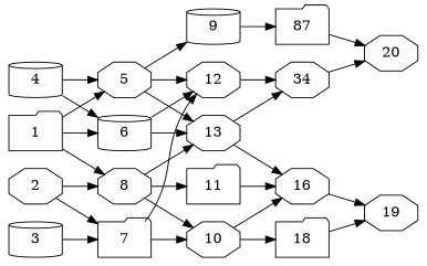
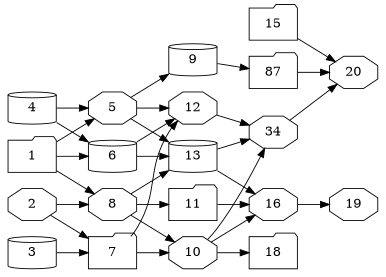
  digraph {
    rankdir=LR
    node [alpha=0.04 shape=octagon]
    1 [alpha=0.15 expect_size=33658880 shape=folder]
    6 [expect_size=39575552 shape=cylinder]
    8 [alpha=0.14 expect_size=42765312]
    5 [expect_size=15393792]
    12 [alpha=0.11 expect_size=33530880]
-   13 [alpha=0.07 expect_size=30205952]
+   13 [alpha=0.07 expect_size=30205952 shape=cylinder]
    10 [alpha=0.20 expect_size=38223872]
    11 [alpha=0.03 expect_size=44235776 shape=folder]
    n9 [alpha=0.05 expect_size=50927616 label=34]
    16 [alpha=0.07 expect_size=22000640]
    18 [alpha=0.01 expect_size=46004224 shape=folder]
    2 [alpha=0.19 expect_size=25205760]
    7 [alpha=0.06 expect_size=19656704 shape=folder]
    9 [expect_size=11845632 shape=cylinder]
    n15 [alpha=0.00 expect_size=32600064 label=87 shape=folder]
    3 [alpha=0.09 expect_size=42008576 shape=cylinder]
    4 [alpha=0.03 expect_size=7376896 shape=cylinder]
    20 [alpha=0.19 expect_size=41391104]
+   15 [alpha=0.13 expect_size=11587584 shape=folder]
    19 [alpha=0.02 expect_size=31035392]
    1 -> 6
    1 -> 8
    1 -> 5
    6 -> 12
    6 -> 13
    8 -> 13
    8 -> 10
    8 -> 11
    5 -> 12
    5 -> 13
    5 -> 9
    12 -> n9
    13 -> n9
    13 -> 16
+   10 -> n9
    10 -> 16
    10 -> 18
    11 -> 16
    n9 -> 20
    16 -> 19
-   18 -> 19
    2 -> 8
    2 -> 7
    7 -> 12
    7 -> 10
    9 -> n15
    n15 -> 20
    3 -> 7
    4 -> 6
    4 -> 5
+   15 -> 20
  }
